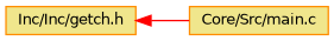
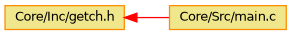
  digraph {
    rankdir=LR
    node [color=darkorange fillcolor=khaki fontname=Helvetica fontsize=10 shape=record style=filled]
-   n1 [fontcolor=black height=0.2 label="Inc/Inc/getch.h" width=0.4]
+   n1 [fontcolor=black height=0.2 label="Core/Inc/getch.h" width=0.4]
    n2 [height=0.2 label="Core/Src/main.c" width=0.4]
    n1 -> n2 [color=red dir=back fontname=Helvetica fontsize=10 labelfontname=Helvetica labelfontsize=10 style=solid]
  }
